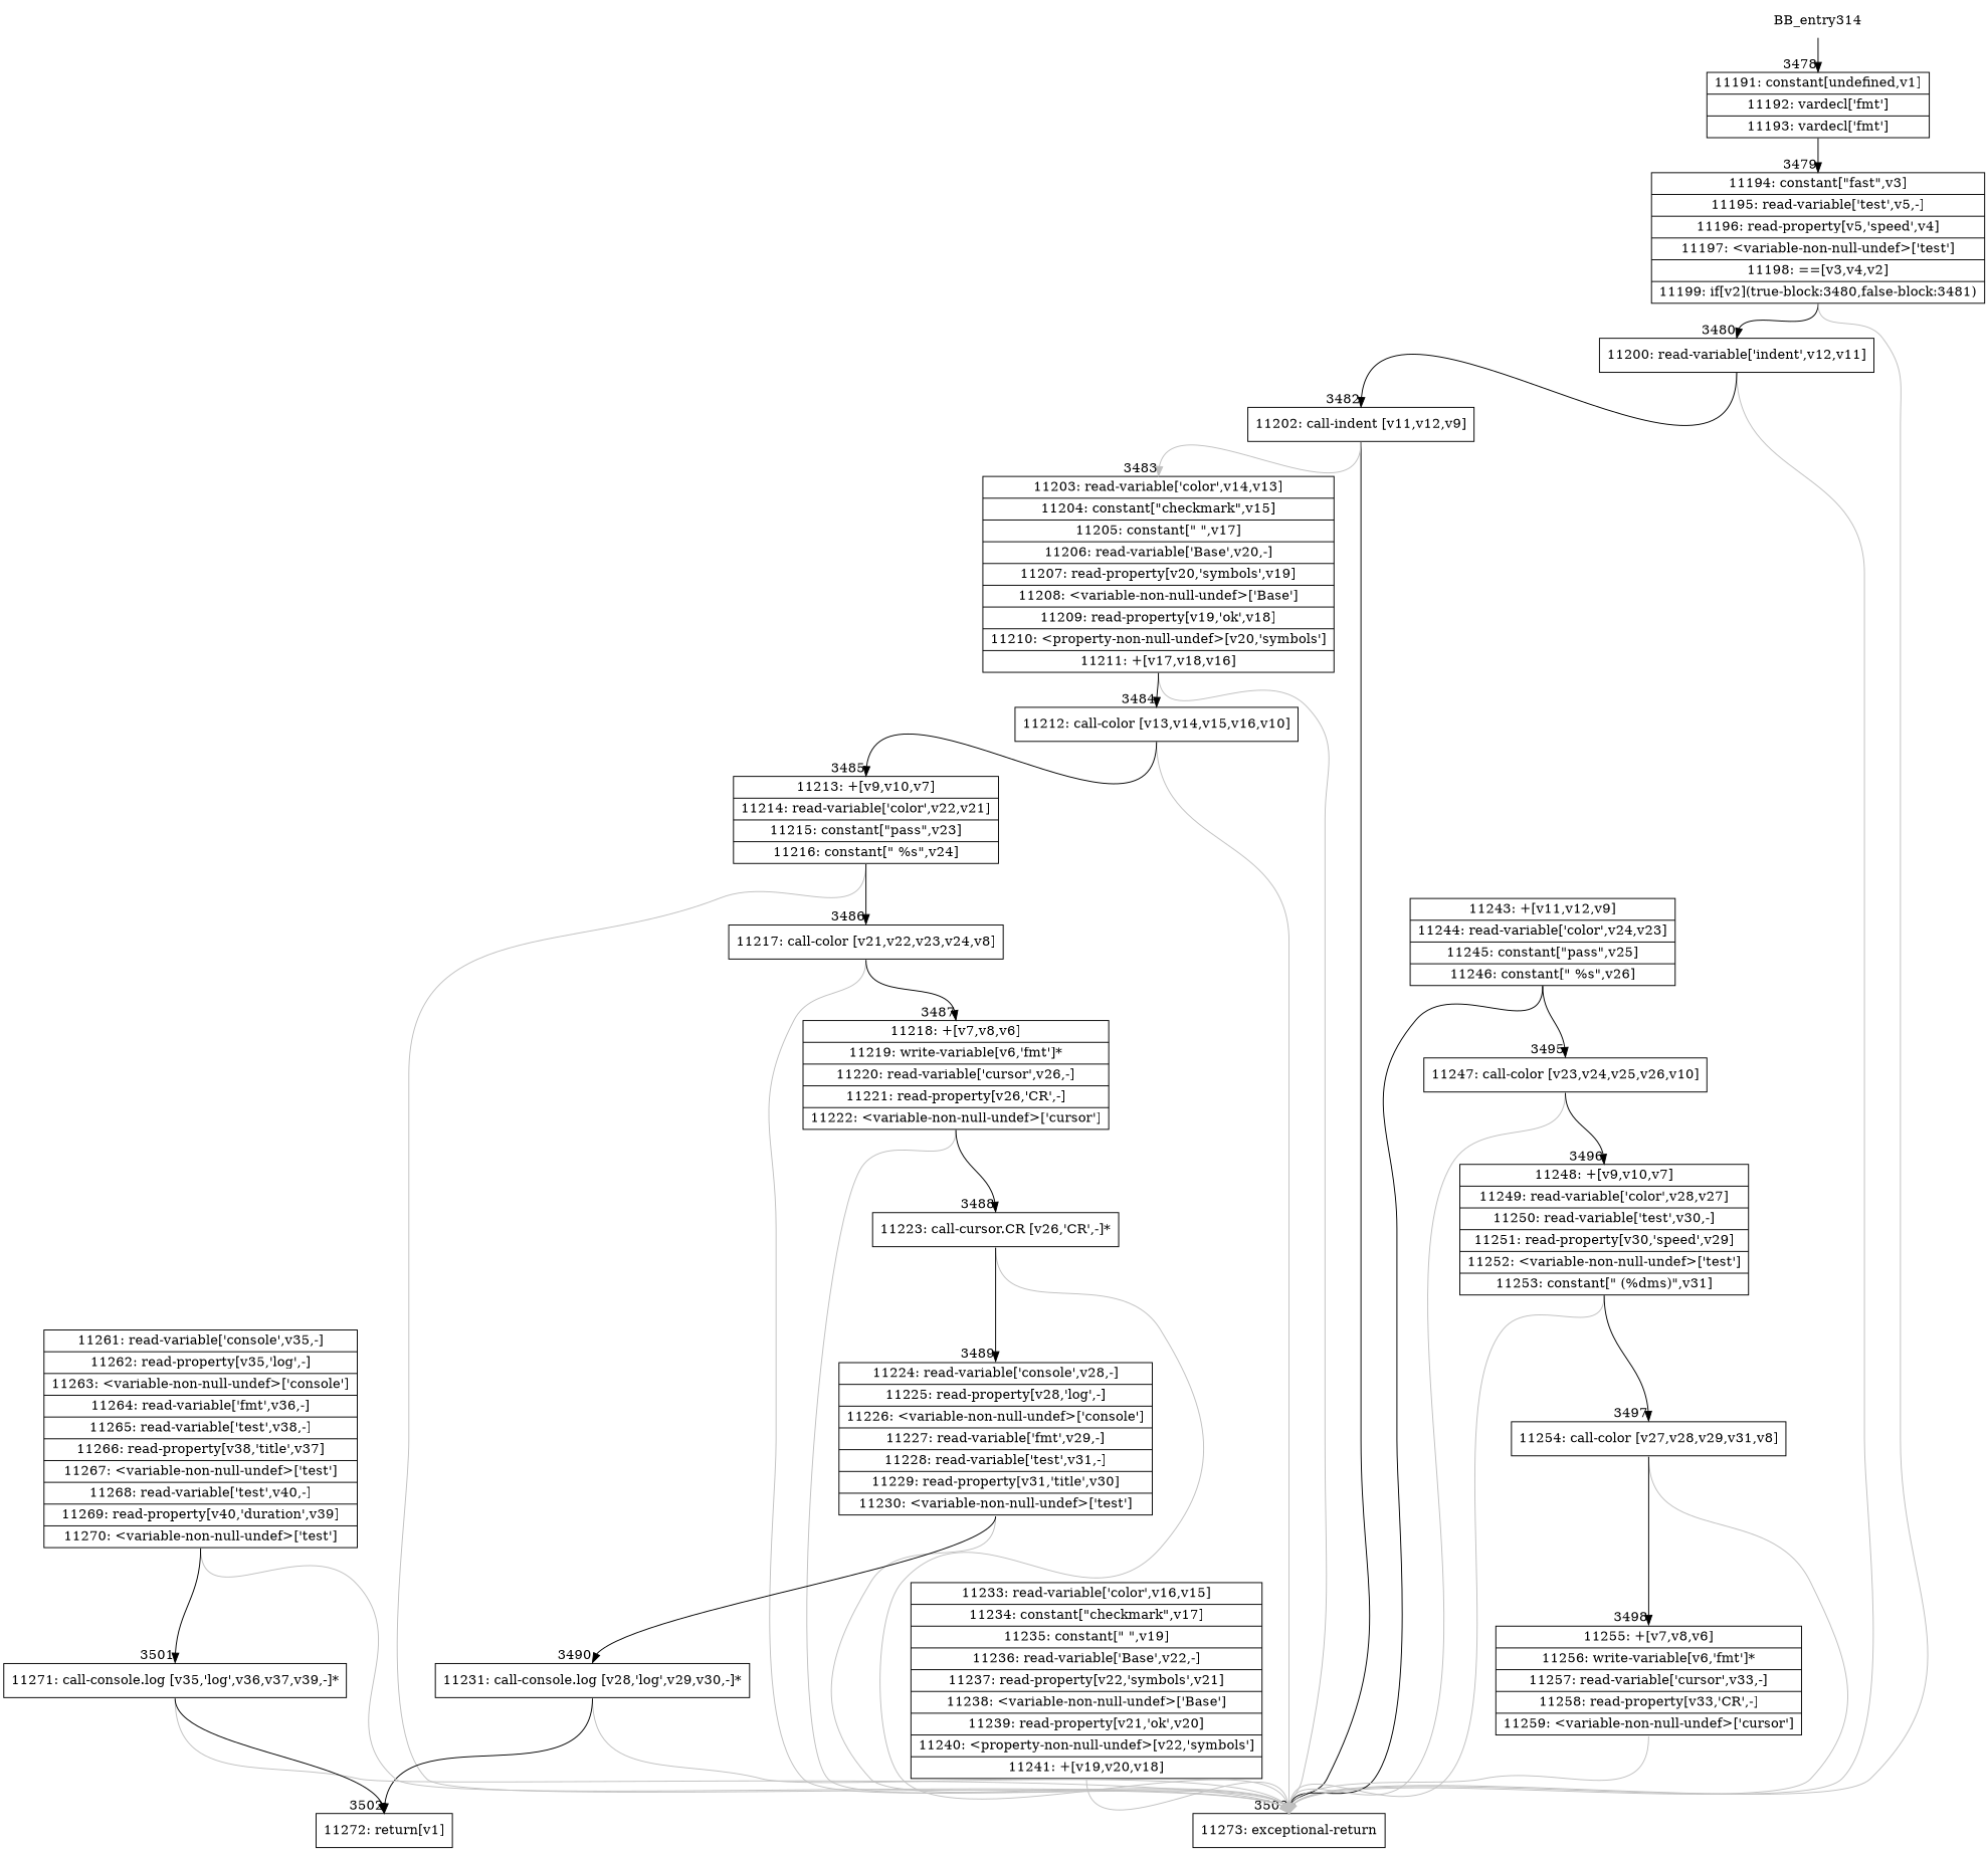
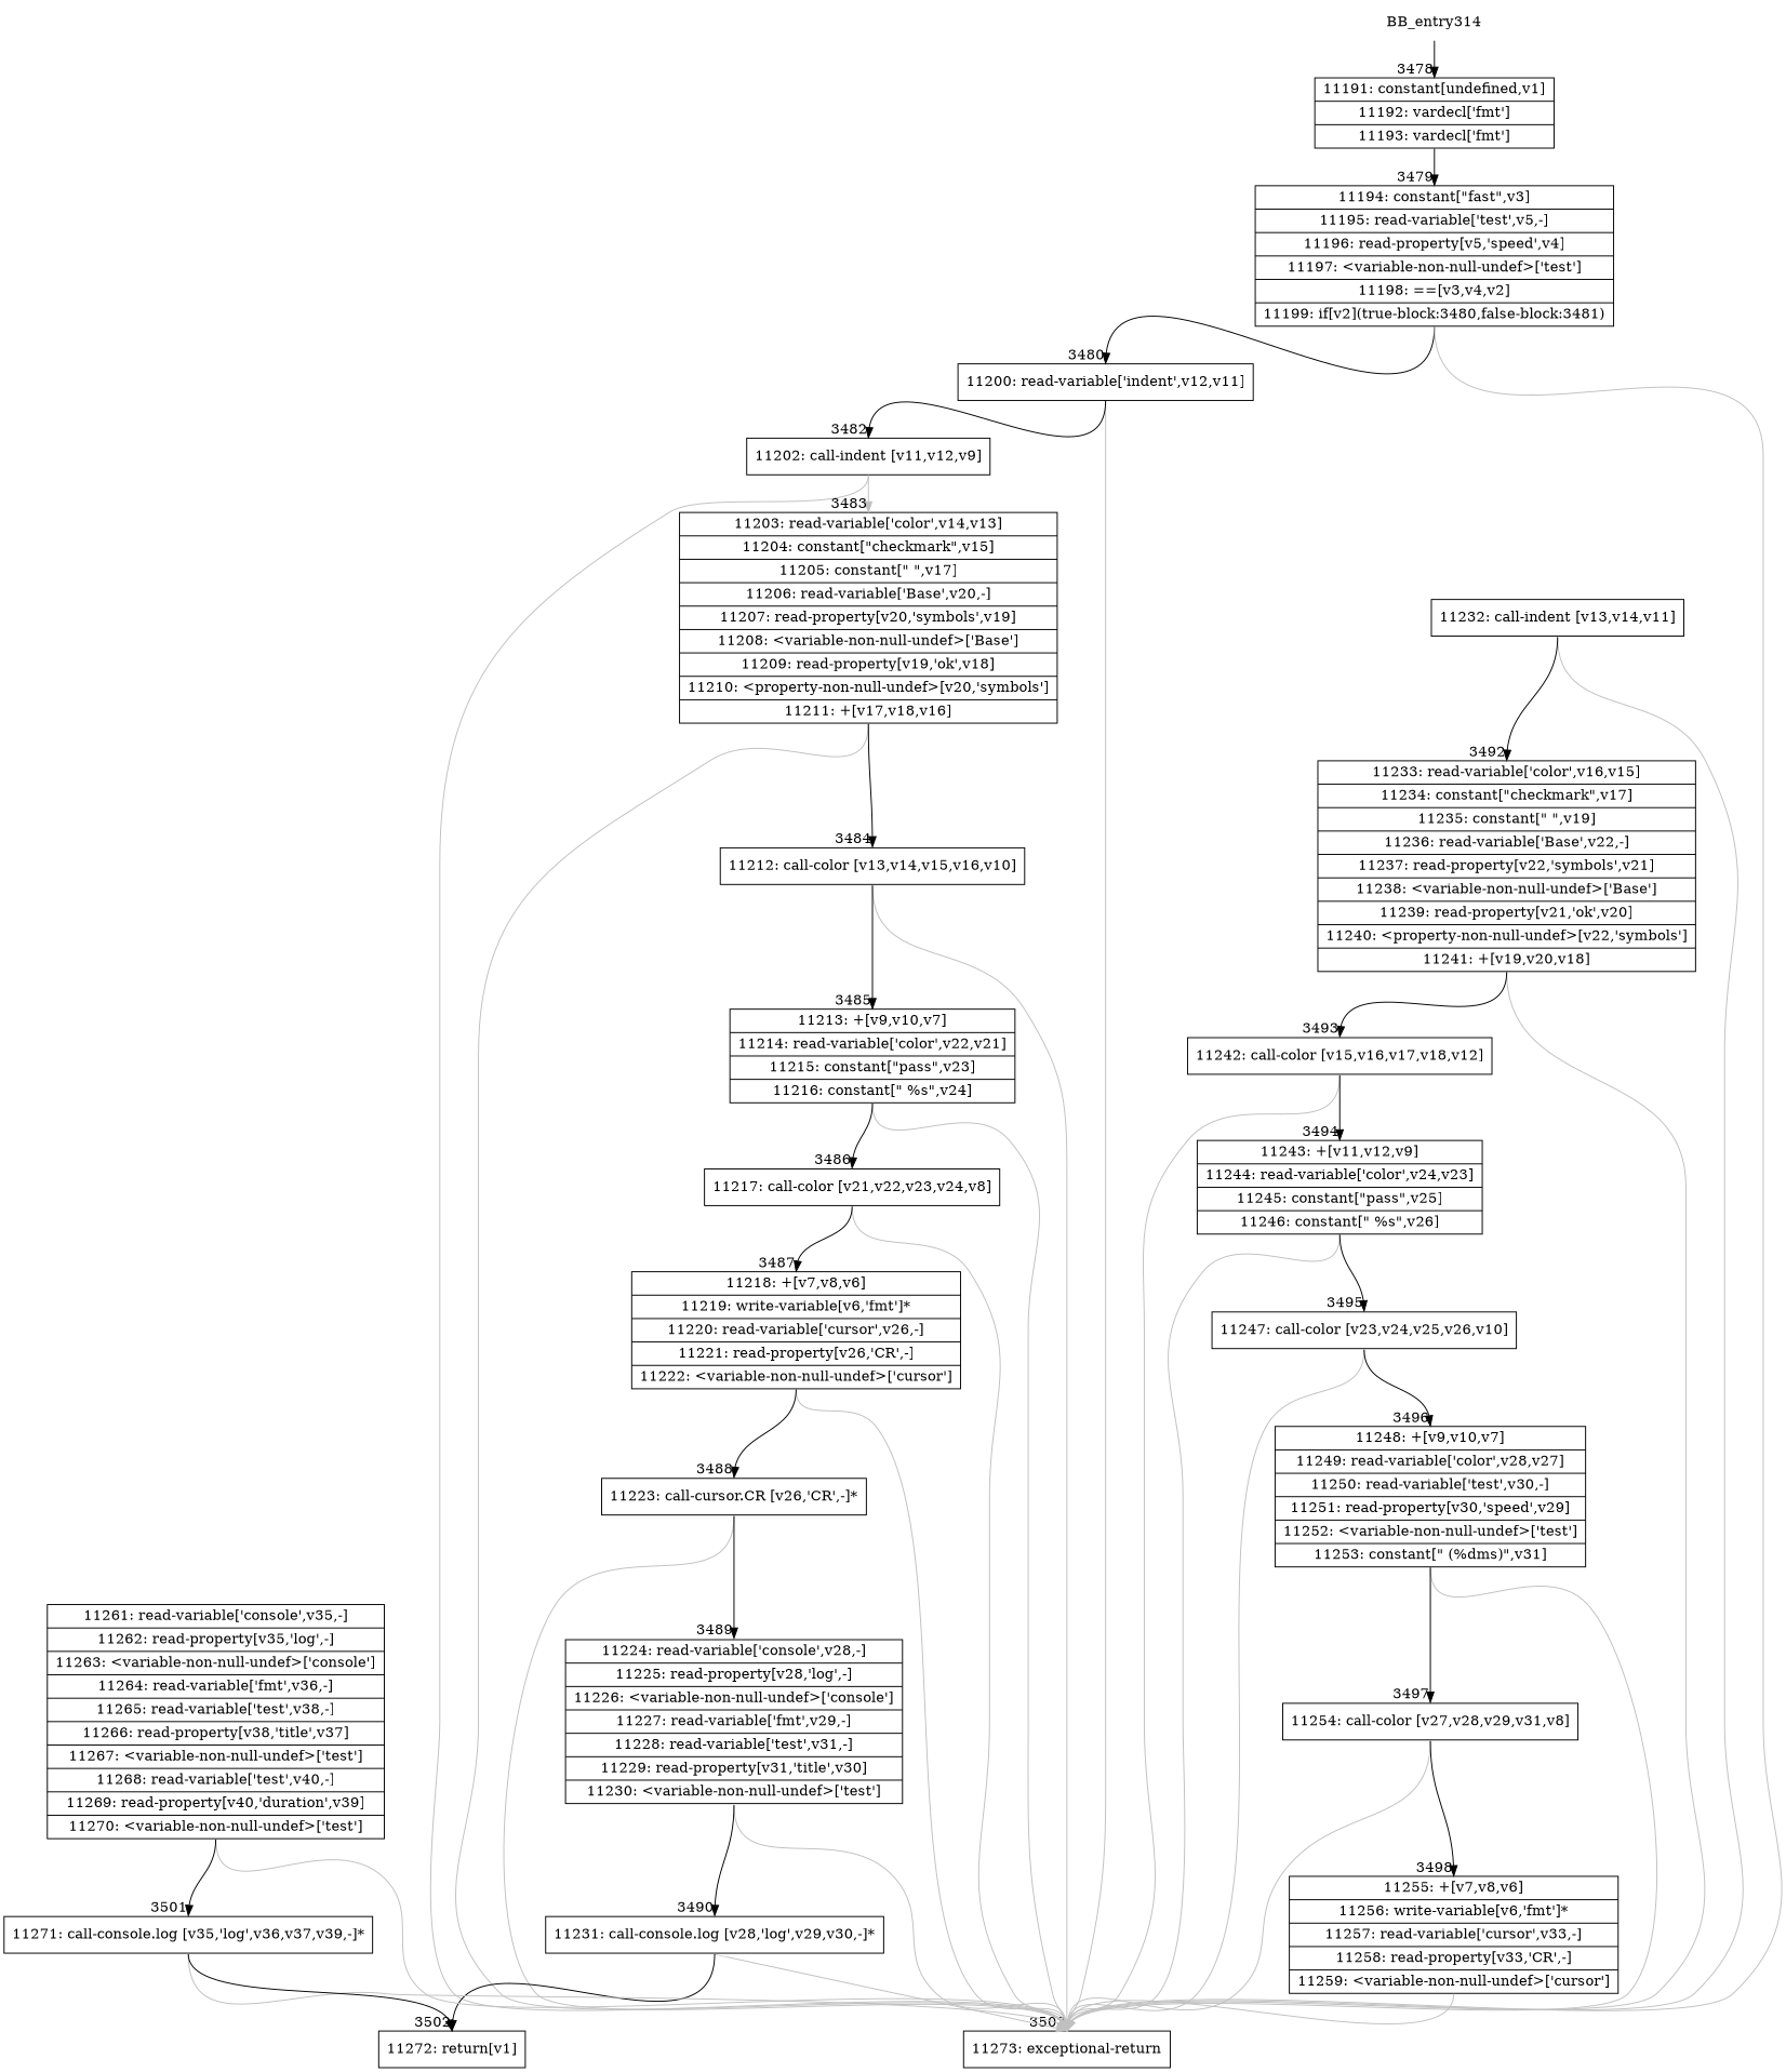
  digraph {
    rankdir=TD
    node [shape=record]
    edge [headport=n tailport=s color=gray]
    n1 [label=BB_entry314 shape=none]
    n2 [label="{11191: constant[undefined,v1]|11192: vardecl['fmt']|11193: vardecl['fmt']}"]
    n3 [label="{11194: constant[\"fast\",v3]|11195: read-variable['test',v5,-]|11196: read-property[v5,'speed',v4]|11197: \<variable-non-null-undef\>['test']|11198: ==[v3,v4,v2]|11199: if[v2](true-block:3480,false-block:3481)}"]
    n4 [label="{11200: read-variable['indent',v12,v11]}"]
    n5 [label="{11273: exceptional-return}"]
    n6 [label="{11202: call-indent [v11,v12,v9]}"]
    n7 [label="{11203: read-variable['color',v14,v13]|11204: constant[\"checkmark\",v15]|11205: constant[\"  \",v17]|11206: read-variable['Base',v20,-]|11207: read-property[v20,'symbols',v19]|11208: \<variable-non-null-undef\>['Base']|11209: read-property[v19,'ok',v18]|11210: \<property-non-null-undef\>[v20,'symbols']|11211: +[v17,v18,v16]}"]
+   n8 [label="{11232: call-indent [v13,v14,v11]}"]
    n9 [label="{11233: read-variable['color',v16,v15]|11234: constant[\"checkmark\",v17]|11235: constant[\"  \",v19]|11236: read-variable['Base',v22,-]|11237: read-property[v22,'symbols',v21]|11238: \<variable-non-null-undef\>['Base']|11239: read-property[v21,'ok',v20]|11240: \<property-non-null-undef\>[v22,'symbols']|11241: +[v19,v20,v18]}"]
    n10 [label="{11212: call-color [v13,v14,v15,v16,v10]}"]
+   n11 [label="{11242: call-color [v15,v16,v17,v18,v12]}"]
    n12 [label="{11213: +[v9,v10,v7]|11214: read-variable['color',v22,v21]|11215: constant[\"pass\",v23]|11216: constant[\" %s\",v24]}"]
    n13 [label="{11217: call-color [v21,v22,v23,v24,v8]}"]
    n14 [label="{11218: +[v7,v8,v6]|11219: write-variable[v6,'fmt']*|11220: read-variable['cursor',v26,-]|11221: read-property[v26,'CR',-]|11222: \<variable-non-null-undef\>['cursor']}"]
    n15 [label="{11223: call-cursor.CR [v26,'CR',-]*}"]
    n16 [label="{11224: read-variable['console',v28,-]|11225: read-property[v28,'log',-]|11226: \<variable-non-null-undef\>['console']|11227: read-variable['fmt',v29,-]|11228: read-variable['test',v31,-]|11229: read-property[v31,'title',v30]|11230: \<variable-non-null-undef\>['test']}"]
    n17 [label="{11231: call-console.log [v28,'log',v29,v30,-]*}"]
    n18 [label="{11272: return[v1]}"]
    n19 [label="{11243: +[v11,v12,v9]|11244: read-variable['color',v24,v23]|11245: constant[\"pass\",v25]|11246: constant[\" %s\",v26]}"]
    n20 [label="{11247: call-color [v23,v24,v25,v26,v10]}"]
    n21 [label="{11248: +[v9,v10,v7]|11249: read-variable['color',v28,v27]|11250: read-variable['test',v30,-]|11251: read-property[v30,'speed',v29]|11252: \<variable-non-null-undef\>['test']|11253: constant[\" (%dms)\",v31]}"]
    n22 [label="{11254: call-color [v27,v28,v29,v31,v8]}"]
    n23 [label="{11255: +[v7,v8,v6]|11256: write-variable[v6,'fmt']*|11257: read-variable['cursor',v33,-]|11258: read-property[v33,'CR',-]|11259: \<variable-non-null-undef\>['cursor']}"]
    n24 [label="{11261: read-variable['console',v35,-]|11262: read-property[v35,'log',-]|11263: \<variable-non-null-undef\>['console']|11264: read-variable['fmt',v36,-]|11265: read-variable['test',v38,-]|11266: read-property[v38,'title',v37]|11267: \<variable-non-null-undef\>['test']|11268: read-variable['test',v40,-]|11269: read-property[v40,'duration',v39]|11270: \<variable-non-null-undef\>['test']}"]
    n25 [label="{11271: call-console.log [v35,'log',v36,v37,v39,-]*}"]
    n1 -> n2 [headlabel="    3478" color=""]
    n2 -> n3 [headlabel="      3479" color=""]
    n3 -> n4 [headlabel="      3480" color=""]
    n3 -> n5 [headlabel="      3503"]
    n4 -> n5
    n4 -> n6 [headlabel="      3482" color=""]
-   n6 -> n5 [color=black]
+   n6 -> n5
    n6 -> n7 [headlabel="      3483"]
    n7 -> n5
    n7 -> n10 [headlabel="      3484" color=""]
+   n8 -> n5
+   n8 -> n9 [headlabel="      3492" color=""]
    n9 -> n5
+   n9 -> n11 [headlabel="      3493" color=""]
    n10 -> n5
    n10 -> n12 [headlabel="      3485" color=""]
+   n11 -> n5
+   n11 -> n19 [headlabel="      3494" color=""]
    n12 -> n5
    n12 -> n13 [headlabel="      3486" color=""]
    n13 -> n5
    n13 -> n14 [headlabel="      3487" color=""]
    n14 -> n5
    n14 -> n15 [headlabel="      3488" color=""]
    n15 -> n5
    n15 -> n16 [headlabel="      3489" color=""]
    n16 -> n5
    n16 -> n17 [headlabel="      3490" color=""]
    n17 -> n5
    n17 -> n18 [headlabel="      3502" color=""]
-   n19 -> n5 [color=black]
+   n19 -> n5
    n19 -> n20 [headlabel="      3495" color=""]
    n20 -> n5
    n20 -> n21 [headlabel="      3496" color=""]
    n21 -> n5
    n21 -> n22 [headlabel="      3497" color=""]
    n22 -> n5
    n22 -> n23 [headlabel="      3498" color=""]
    n23 -> n5
    n24 -> n5
    n24 -> n25 [headlabel="      3501" color=""]
    n25 -> n5
    n25 -> n18 [color=""]
  }
